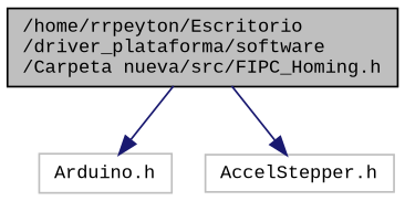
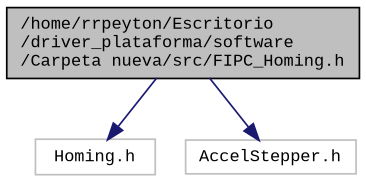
  digraph {
    fontname="Liberation Mono"
    node [color=grey75 fillcolor=white fontname="Liberation Mono" fontsize=10 shape=record style=filled]
    edge [color=midnightblue fontname="Liberation Mono" fontsize=10 labelfontname=Helvetica labelfontsize=10 style=solid]
    n1 [color=black fillcolor=grey75 fontcolor=black height=0.2 label="/home/rrpeyton/Escritorio\l/driver_plataforma/software\l/Carpeta nueva/src/FIPC_Homing.h" width=0.4]
-   n2 [height=0.2 label="Arduino.h" width=0.4]
+   n2 [height=0.2 label="Homing.h" width=0.4]
    n3 [height=0.2 label="AccelStepper.h" width=0.4]
    n1 -> n2
    n1 -> n3
  }
